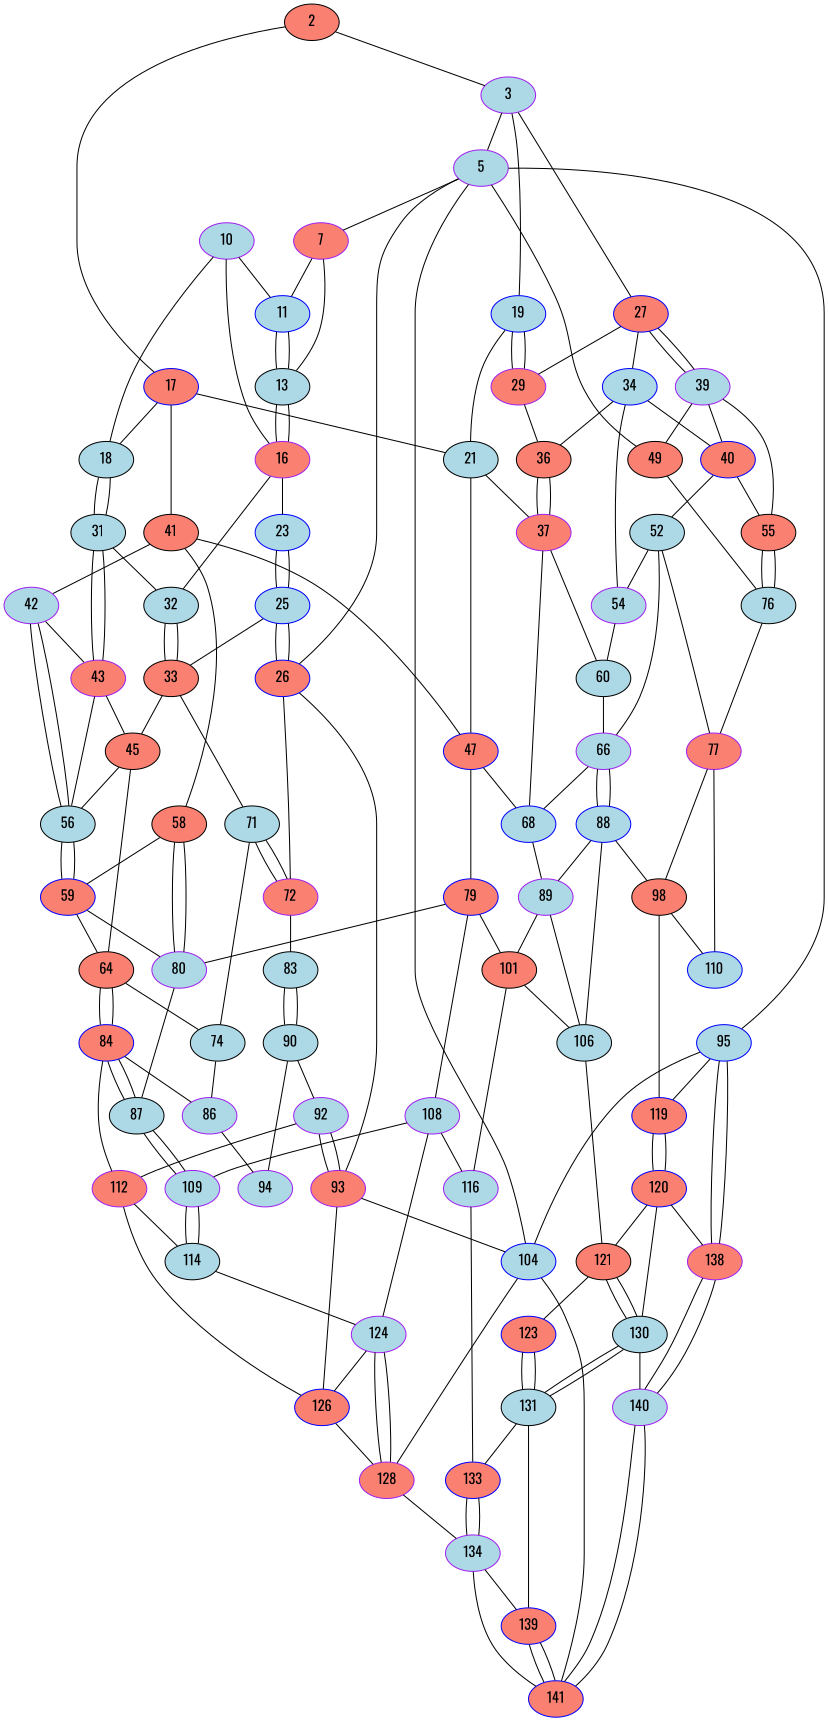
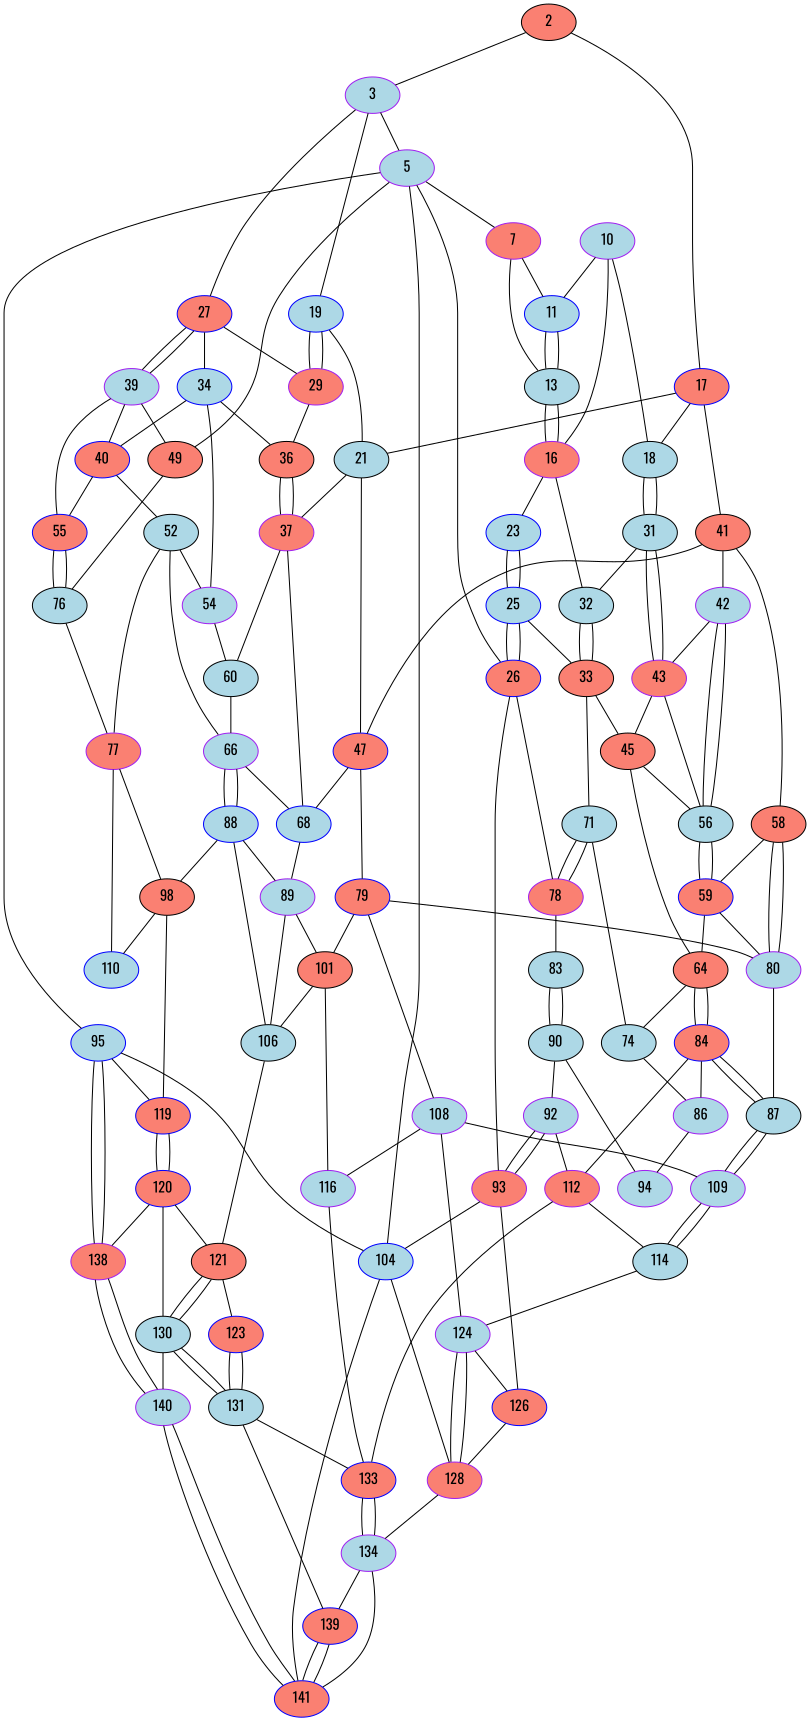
  graph {
    fontname=Oswald
    node [color=black fillcolor=lightblue fontname=Oswald style=filled]
    edge [fontname=Oswald]
    2 [fillcolor=salmon super="+12"]
    3 [color=purple super="+4"]
    17 [color=blue fillcolor=salmon super="+22"]
    10 [color=purple super="+15"]
    11 [color=blue]
    16 [color=purple fillcolor=salmon super="+24"]
    18
    5 [color=purple super="+6"]
    19 [color=blue super="+20"]
    27 [color=blue fillcolor=salmon super="+28"]
    21 [super="+38"]
    41 [fillcolor=salmon super="+48"]
    7 [color=purple fillcolor=salmon super="+8"]
    26 [color=blue fillcolor=salmon super="+73"]
    49 [fillcolor=salmon super="+75"]
    95 [color=blue super="+96"]
    104 [color=blue super="+105"]
    29 [color=purple fillcolor=salmon super="+30"]
    34 [color=blue super="+35"]
    39 [color=purple super="+50"]
    13 [super="+14"]
-   72 [color=purple fillcolor=salmon]
+   72 [color=purple fillcolor=salmon label=78]
    93 [color=purple fillcolor=salmon super="+103"]
    76
    119 [color=blue fillcolor=salmon]
    138 [color=purple fillcolor=salmon]
    128 [color=purple fillcolor=salmon super="+129"]
    141 [color=blue fillcolor=salmon super="+142"]
    23 [color=blue]
    32
    31
    25 [color=blue]
    33 [fillcolor=salmon super="+46"]
    37 [color=purple fillcolor=salmon super="+61"]
    47 [color=blue fillcolor=salmon super="+70"]
    42 [color=purple]
    58 [fillcolor=salmon]
    43 [color=purple fillcolor=salmon super="+44"]
    36 [fillcolor=salmon]
    60
    68 [color=blue super="+69"]
    79 [color=blue fillcolor=salmon super="+102"]
    45 [fillcolor=salmon super="+62"]
    71
    83
    126 [color=blue fillcolor=salmon super="+127"]
    40 [color=blue fillcolor=salmon super="+51"]
    54 [color=purple]
-   55 [fillcolor=salmon]
+   55 [color=blue fillcolor=salmon]
    56 [super="+57"]
    64 [fillcolor=salmon super="+65"]
    74 [super="+82"]
    52 [super="+53"]
    66 [color=purple super="+67"]
    89 [color=purple super="+100"]
    77 [color=purple fillcolor=salmon super="+78"]
    59 [color=blue fillcolor=salmon super="+63"]
    80 [color=purple super="+81"]
    84 [color=blue fillcolor=salmon super="+85"]
    101 [fillcolor=salmon super="+115"]
    108 [color=purple super="+118"]
    88 [color=blue super="+99"]
    98 [fillcolor=salmon super="+111"]
    110 [color=blue]
    87
    86 [color=purple]
    112 [color=purple fillcolor=salmon super="+113"]
    106 [super="+107"]
    90 [super="+91"]
    94 [color=purple]
    116 [color=purple super="+117"]
    109 [color=purple]
    124 [color=purple super="+125"]
    92 [color=purple]
    114
    121 [fillcolor=salmon super="+122"]
    120 [color=blue fillcolor=salmon super="+136"]
    140 [color=purple]
    133 [color=blue fillcolor=salmon]
    134 [color=purple super="+135"]
    123 [color=blue fillcolor=salmon]
    130 [super="+137"]
    131 [super="+132"]
    139 [color=blue fillcolor=salmon]
    2 -- 3
    2 -- 17
    3 -- 5
    3 -- 19
    3 -- 27
    17 -- 18
    17 -- 21
    17 -- 41
    10 -- 11
    10 -- 16
    10 -- 18
    11 -- 13
    11 -- 13
    16 -- 23
    16 -- 32
    18 -- 31
    18 -- 31
    5 -- 7
    5 -- 26
    5 -- 49
    5 -- 95
    5 -- 104
    19 -- 21
    19 -- 29 [weight=2]
    19 -- 29
    27 -- 29
    27 -- 34
    27 -- 39
    27 -- 39
    21 -- 37
    21 -- 47
    41 -- 47
    41 -- 42
    41 -- 58
    7 -- 11
    7 -- 13
    26 -- 72
    26 -- 93
    49 -- 76
    95 -- 104
    95 -- 119
    95 -- 138
    95 -- 138
    104 -- 128
    104 -- 141
    29 -- 36
    34 -- 36
    34 -- 40
    34 -- 54
    39 -- 49
    39 -- 40
    39 -- 55
    13 -- 16
    13 -- 16
    72 -- 83
    93 -- 104
    93 -- 126
    76 -- 77
    119 -- 120
    119 -- 120
    138 -- 140
    138 -- 140
    128 -- 134
    23 -- 25
    23 -- 25
    32 -- 33
    32 -- 33
    31 -- 32
    31 -- 43
    31 -- 43
    25 -- 26
    25 -- 26
    25 -- 33
    33 -- 45
    33 -- 71
    37 -- 60
    37 -- 68
    47 -- 68
    47 -- 79
    42 -- 43
    42 -- 56
    42 -- 56
    58 -- 59
    58 -- 80
    58 -- 80
    43 -- 45
    43 -- 56
    36 -- 37
    36 -- 37
    60 -- 66
    68 -- 89
    79 -- 80
    79 -- 101
    79 -- 108
    45 -- 56
    45 -- 64
    71 -- 72
    71 -- 72
    71 -- 74
    83 -- 90
    83 -- 90
    126 -- 128
    40 -- 55
    40 -- 52
    54 -- 60
    55 -- 76
    55 -- 76
    56 -- 59
    56 -- 59
    64 -- 74
    64 -- 84
    64 -- 84
    74 -- 86
    52 -- 54
    52 -- 66
    52 -- 77
    66 -- 68
    66 -- 88
    66 -- 88
    89 -- 101
    89 -- 106
    77 -- 98
    77 -- 110
    59 -- 64
    59 -- 80
    80 -- 87
    84 -- 87
    84 -- 87
    84 -- 86
    84 -- 112
    101 -- 106
    101 -- 116
    108 -- 116
    108 -- 109
    108 -- 124
    88 -- 89
    88 -- 98
    88 -- 106
    98 -- 119
    98 -- 110
    87 -- 109
    87 -- 109
    86 -- 94
-   112 -- 126
+   112 -- 133
    112 -- 114
    106 -- 121
    90 -- 94 [weight=2]
    90 -- 92
    116 -- 133
    109 -- 114
    109 -- 114
    124 -- 128
    124 -- 128
    124 -- 126
    92 -- 93
    92 -- 93
    92 -- 112
    114 -- 124
    121 -- 123
    121 -- 130
    121 -- 130
    120 -- 138
    120 -- 121
    120 -- 130
    140 -- 141
    140 -- 141
    133 -- 134
    133 -- 134
    134 -- 141
    134 -- 139
    123 -- 131
    123 -- 131
    130 -- 140
    130 -- 131
    130 -- 131
    131 -- 133
    131 -- 139
    139 -- 141
    139 -- 141
  }
